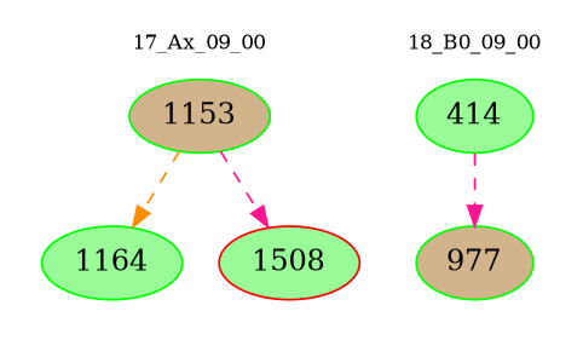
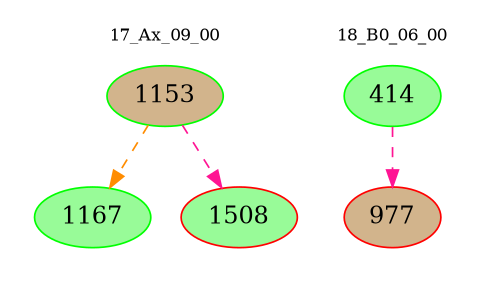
  digraph {
    node [color=green fillcolor=palegreen style=filled]
    edge [color=deeppink style=dashed]
    n1 [fillcolor=tan label=1153]
-   n2 [label=1164]
+   n2 [label=1167]
    n3 [color=red label=1508]
    n4 [label=414]
-   n5 [fillcolor=tan label=977]
+   n5 [color=red fillcolor=tan label=977]
    subgraph cluster_1 {
      color=white
      fontsize=10
      label="17_Ax_09_00"
      n1
      n2
      n3
    }
    subgraph cluster_2 {
      color=white
      fontsize=10
-     label="18_B0_09_00"
+     label="18_B0_06_00"
      n4
      n5
    }
    n1 -> n2 [color=darkorange]
    n1 -> n3
    n4 -> n5
  }
